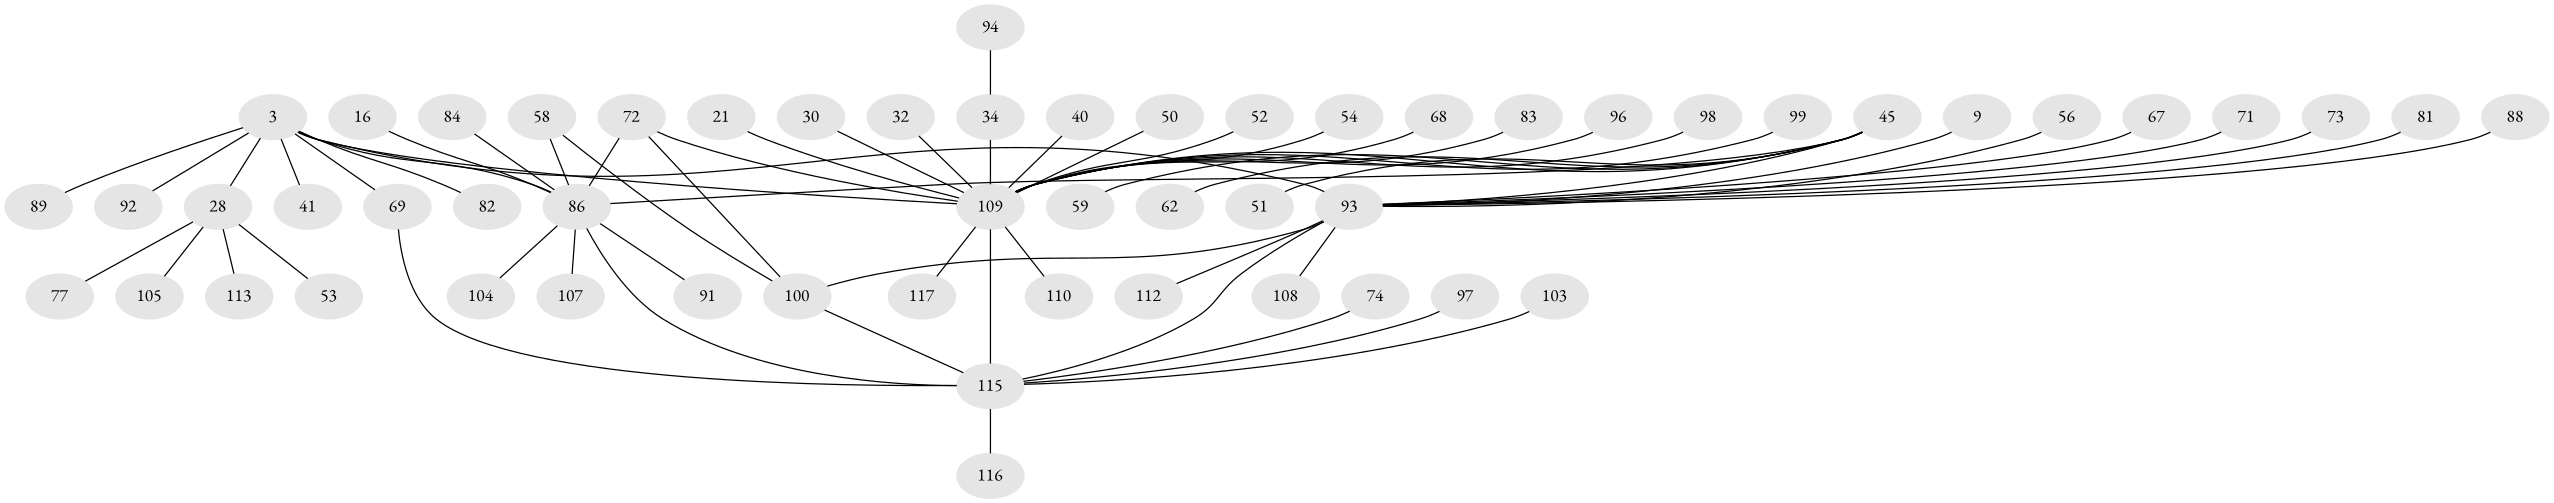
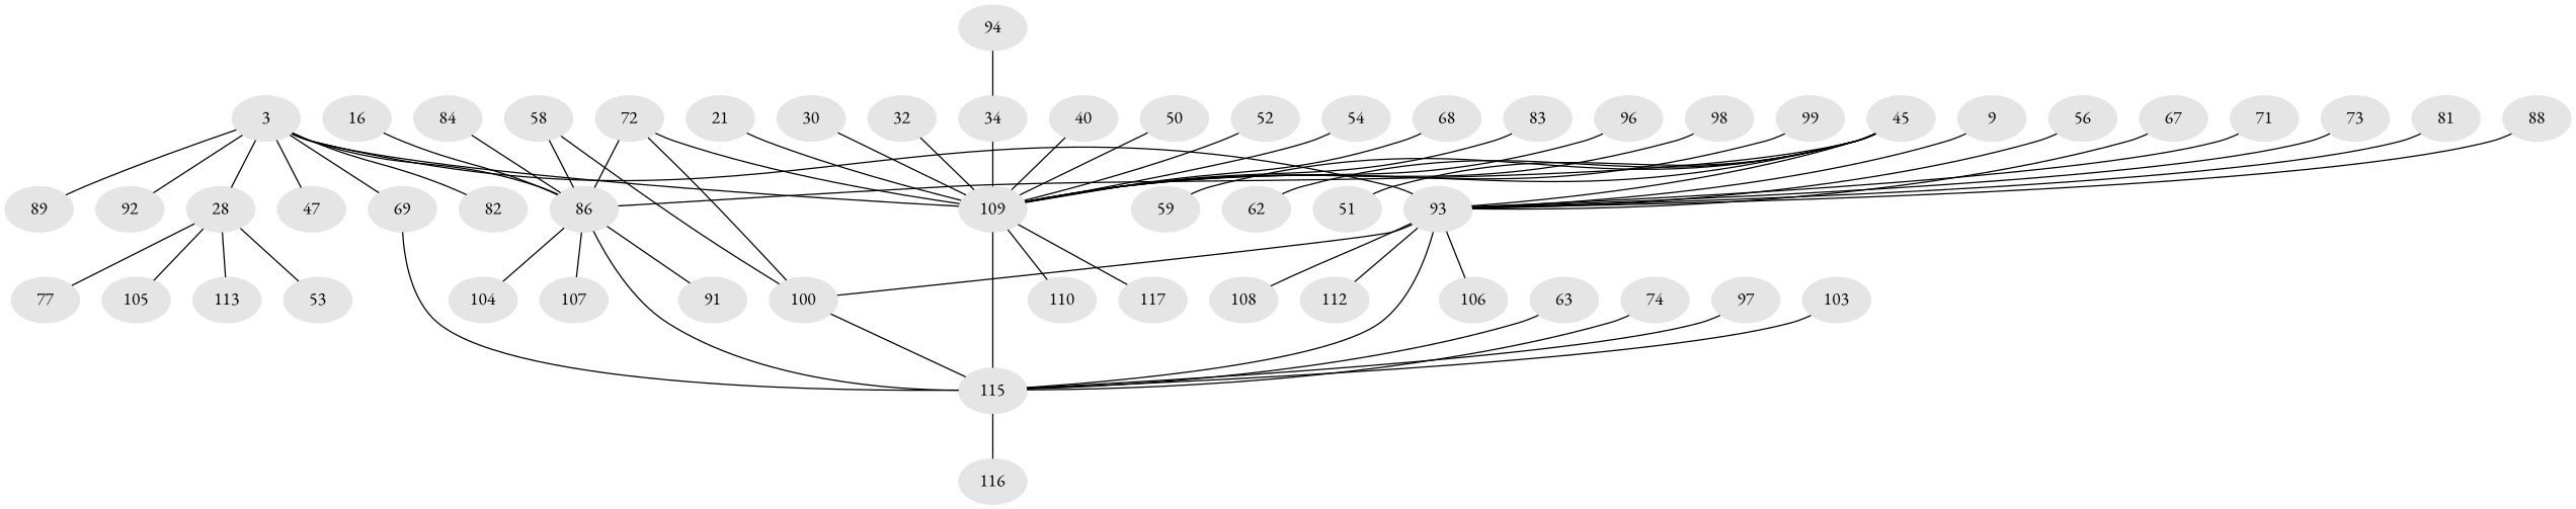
  graph {
    fontname="EB Garamond"
    node [color=gray90 fontname="EB Garamond" style=filled]
    edge [fontname="EB Garamond"]
    28 [super="+10"]
    53
    77
    105
    113
    3
-   41
+   41 [label=47]
    69 [super="+22"]
    82
    86 [super="+75+24+65"]
    89
    92 [super="+27"]
    93 [super="+57+66+16+55+61"]
    109 [super="+38+35+101"]
    115 [super="+114+44+111"]
    91
    104
    107
    100 [super="+12"]
+   106
    108
    112 [super="+85"]
    110
    117
    9
    21
    30
    32
    34
    40
    45 [super="+17+31"]
    51
    59
    62
    n35 [label=16]
    50
    52
    54
    56
    58 [super="+37"]
    116
+   63
    67 [super="+26"]
    68
    71
    72 [super="+47+60"]
    73
    74
    81
    83
    84
    88
    n53 [label=96 super="+49"]
    94 [super="+80"]
    97
    98
    99 [super="+70"]
    103
    28 -- 53
    28 -- 77
    28 -- 105
    28 -- 113
    3 -- 28 [weight=2]
    3 -- 41
    3 -- 69
    3 -- 82
    3 -- 86 [weight=4]
    3 -- 89
    3 -- 92
    3 -- 93 [weight=6]
    3 -- 109 [weight=7]
    69 -- 115
    86 -- 115 [weight=3]
    86 -- 91
    86 -- 104
    86 -- 107
    93 -- 115 [weight=4]
    93 -- 100
+   93 -- 106
    93 -- 108
    93 -- 112
    109 -- 115 [weight=4]
    109 -- 110
    109 -- 117
    115 -- 116
    100 -- 115
    9 -- 93
    21 -- 109
    30 -- 109
    32 -- 109
    34 -- 109
    40 -- 109
    45 -- 86 [weight=2]
    45 -- 93 [weight=2]
    45 -- 109 [weight=2]
    45 -- 51
    45 -- 59
    45 -- 62
    n35 -- 86
    50 -- 109
    52 -- 109
    54 -- 109
    56 -- 93
    58 -- 86
    58 -- 100 [weight=2]
+   63 -- 115
    67 -- 93
    68 -- 109
    71 -- 93
    72 -- 86
    72 -- 109
    72 -- 100
    73 -- 93
    74 -- 115
    81 -- 93
    83 -- 109
    84 -- 86
    88 -- 93
    n53 -- 109
    94 -- 34
    97 -- 115
    98 -- 109
    99 -- 109
    103 -- 115
  }
